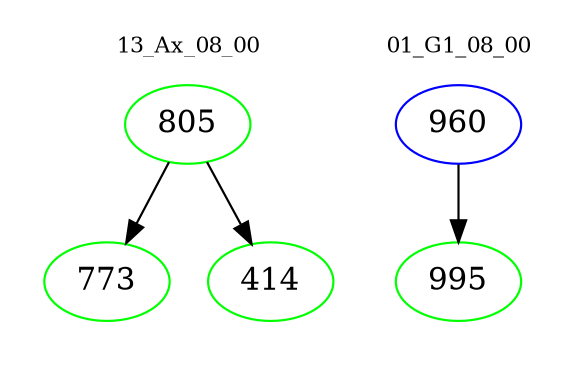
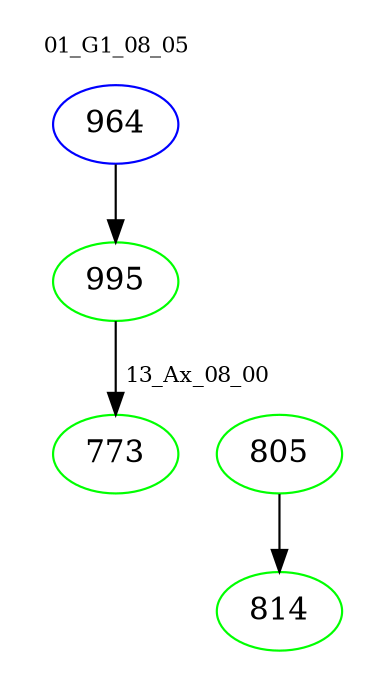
  digraph {
    node [color=green]
    edge [color=black]
    n1 [label=805]
    n2 [label=773]
-   n3 [label=414]
-   n4 [color=blue label=960]
+   n3 [label=814]
+   n4 [color=blue label=964]
    n5 [label=995]
    subgraph cluster_1 {
      color=white
      fontsize=10
      label="13_Ax_08_00"
      n1
      n2
      n3
    }
    subgraph cluster_2 {
      color=white
      fontsize=10
-     label="01_G1_08_00"
+     label="01_G1_08_05"
      n4
      n5
    }
-   n1 -> n2
+   n5 -> n2
    n1 -> n3
    n4 -> n5
  }
